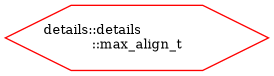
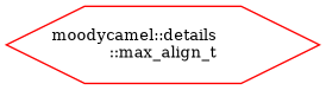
  digraph {
    rankdir=LR
    fontname="DejaVu Serif"
-   n1 [color=red fillcolor=white fontname="DejaVu Serif" fontsize=10 height=0.2 label="details::details\l::max_align_t" shape=hexagon style=filled width=0.4]
+   n1 [color=red fillcolor=white fontname="DejaVu Serif" fontsize=10 height=0.2 label="moodycamel::details\l::max_align_t" shape=hexagon style=filled width=0.4]
  }
